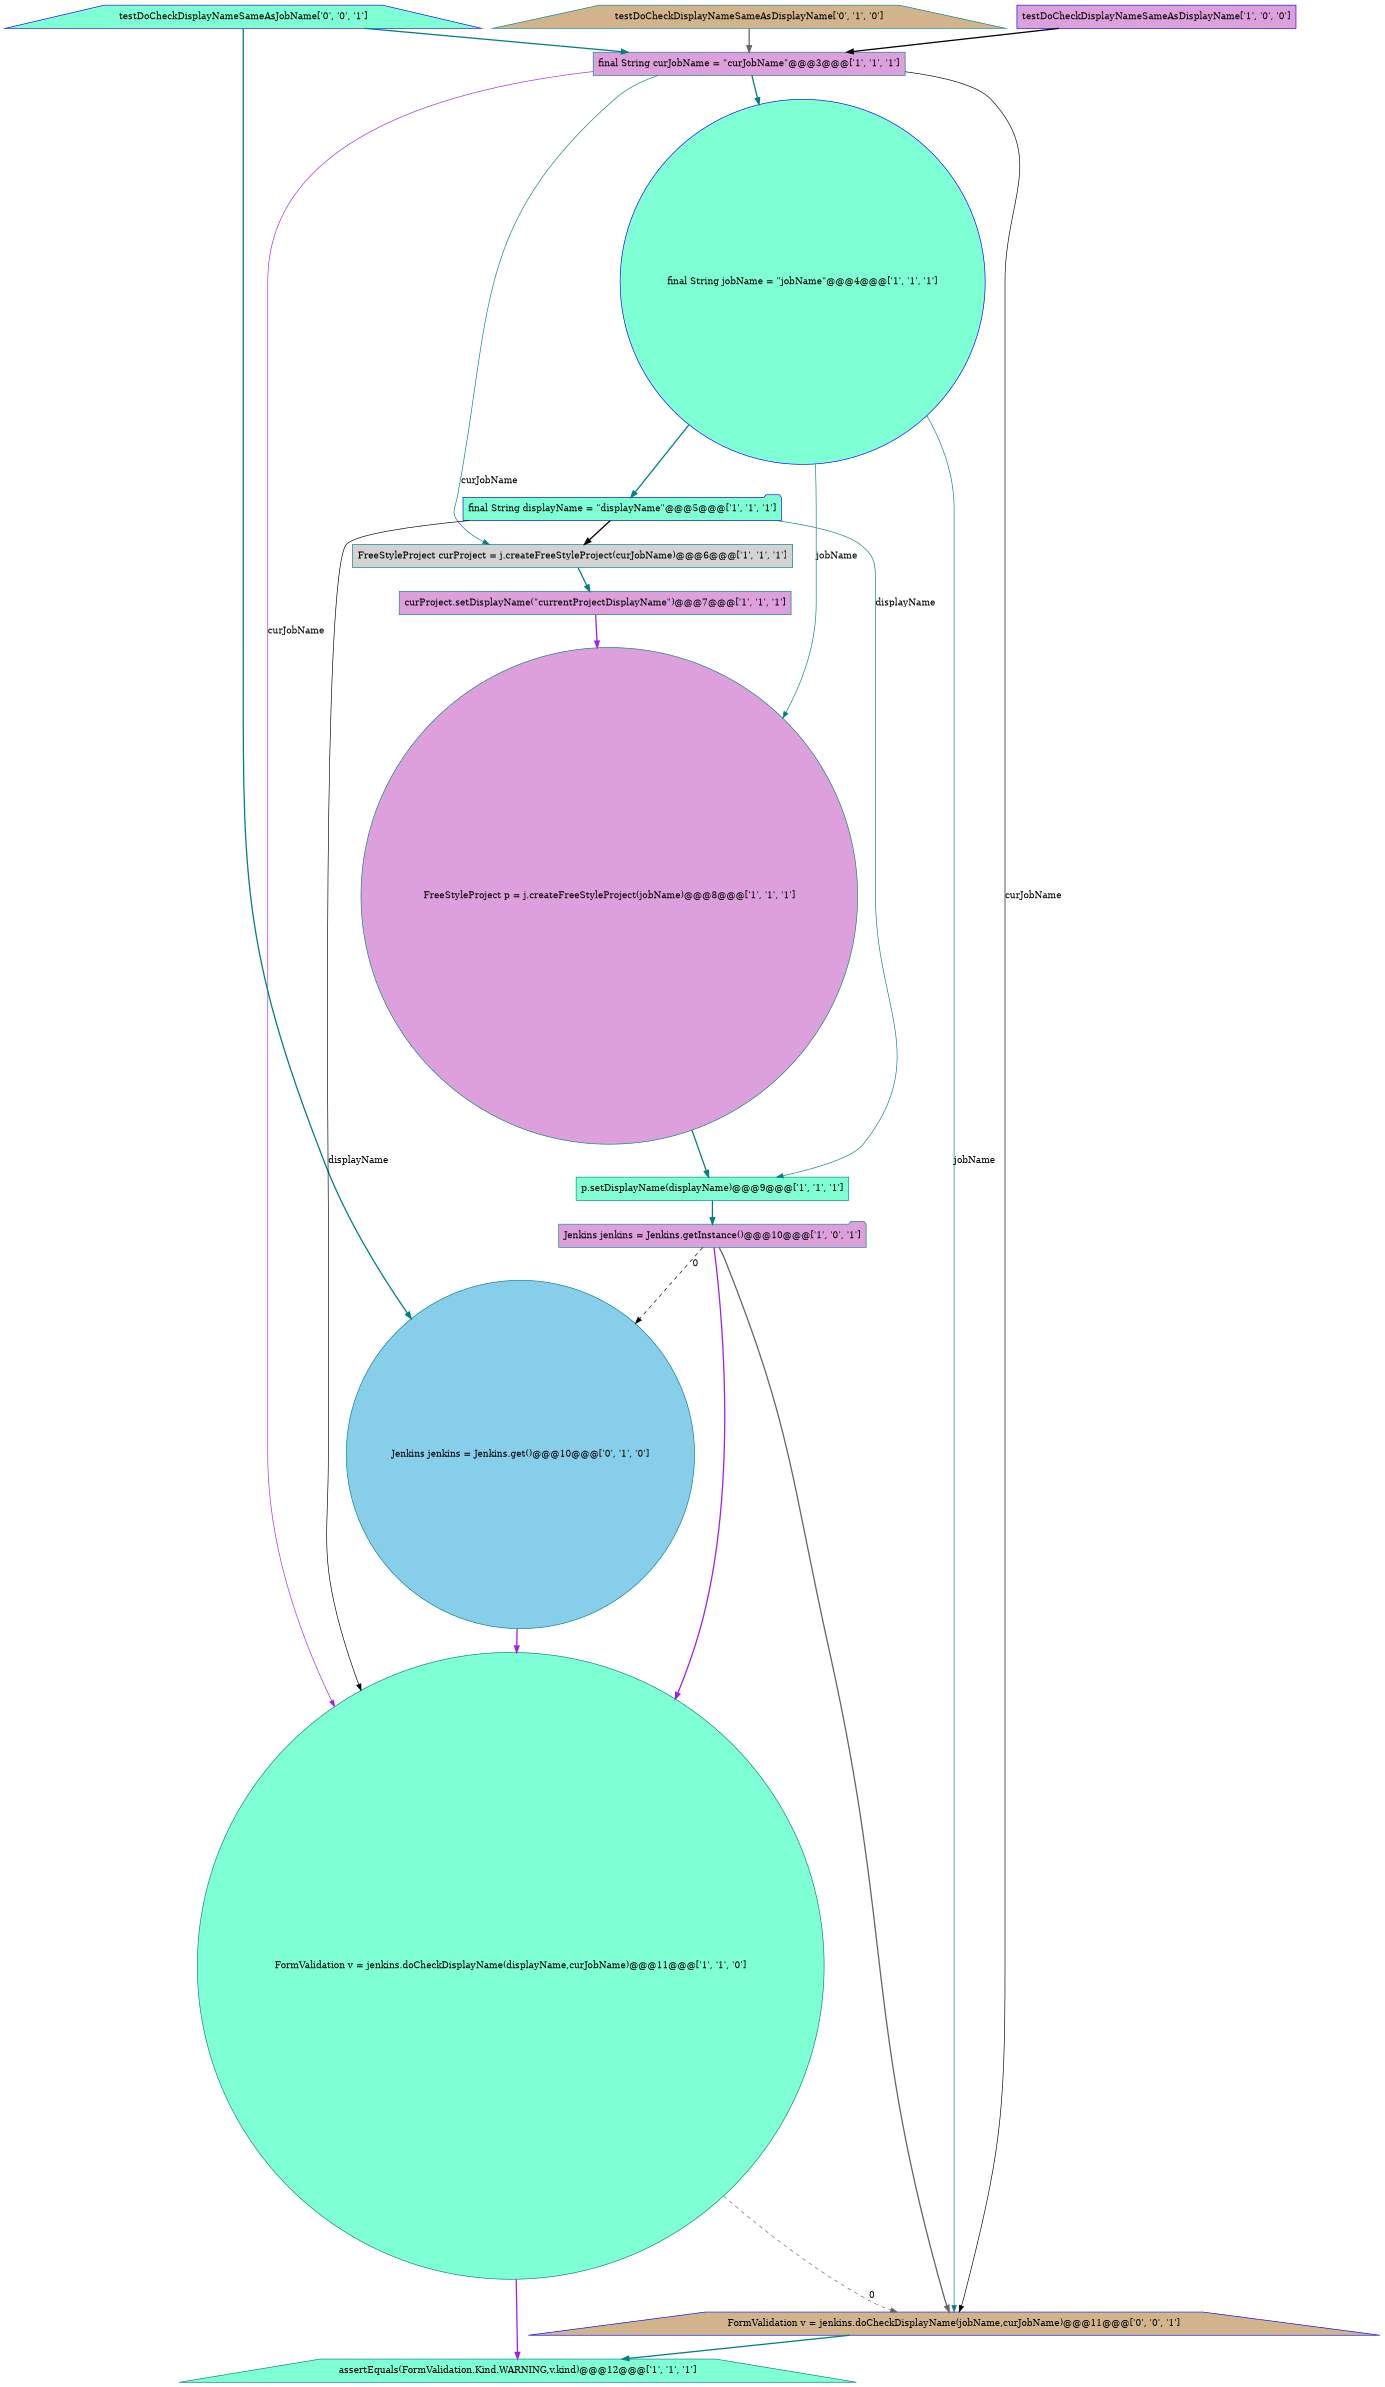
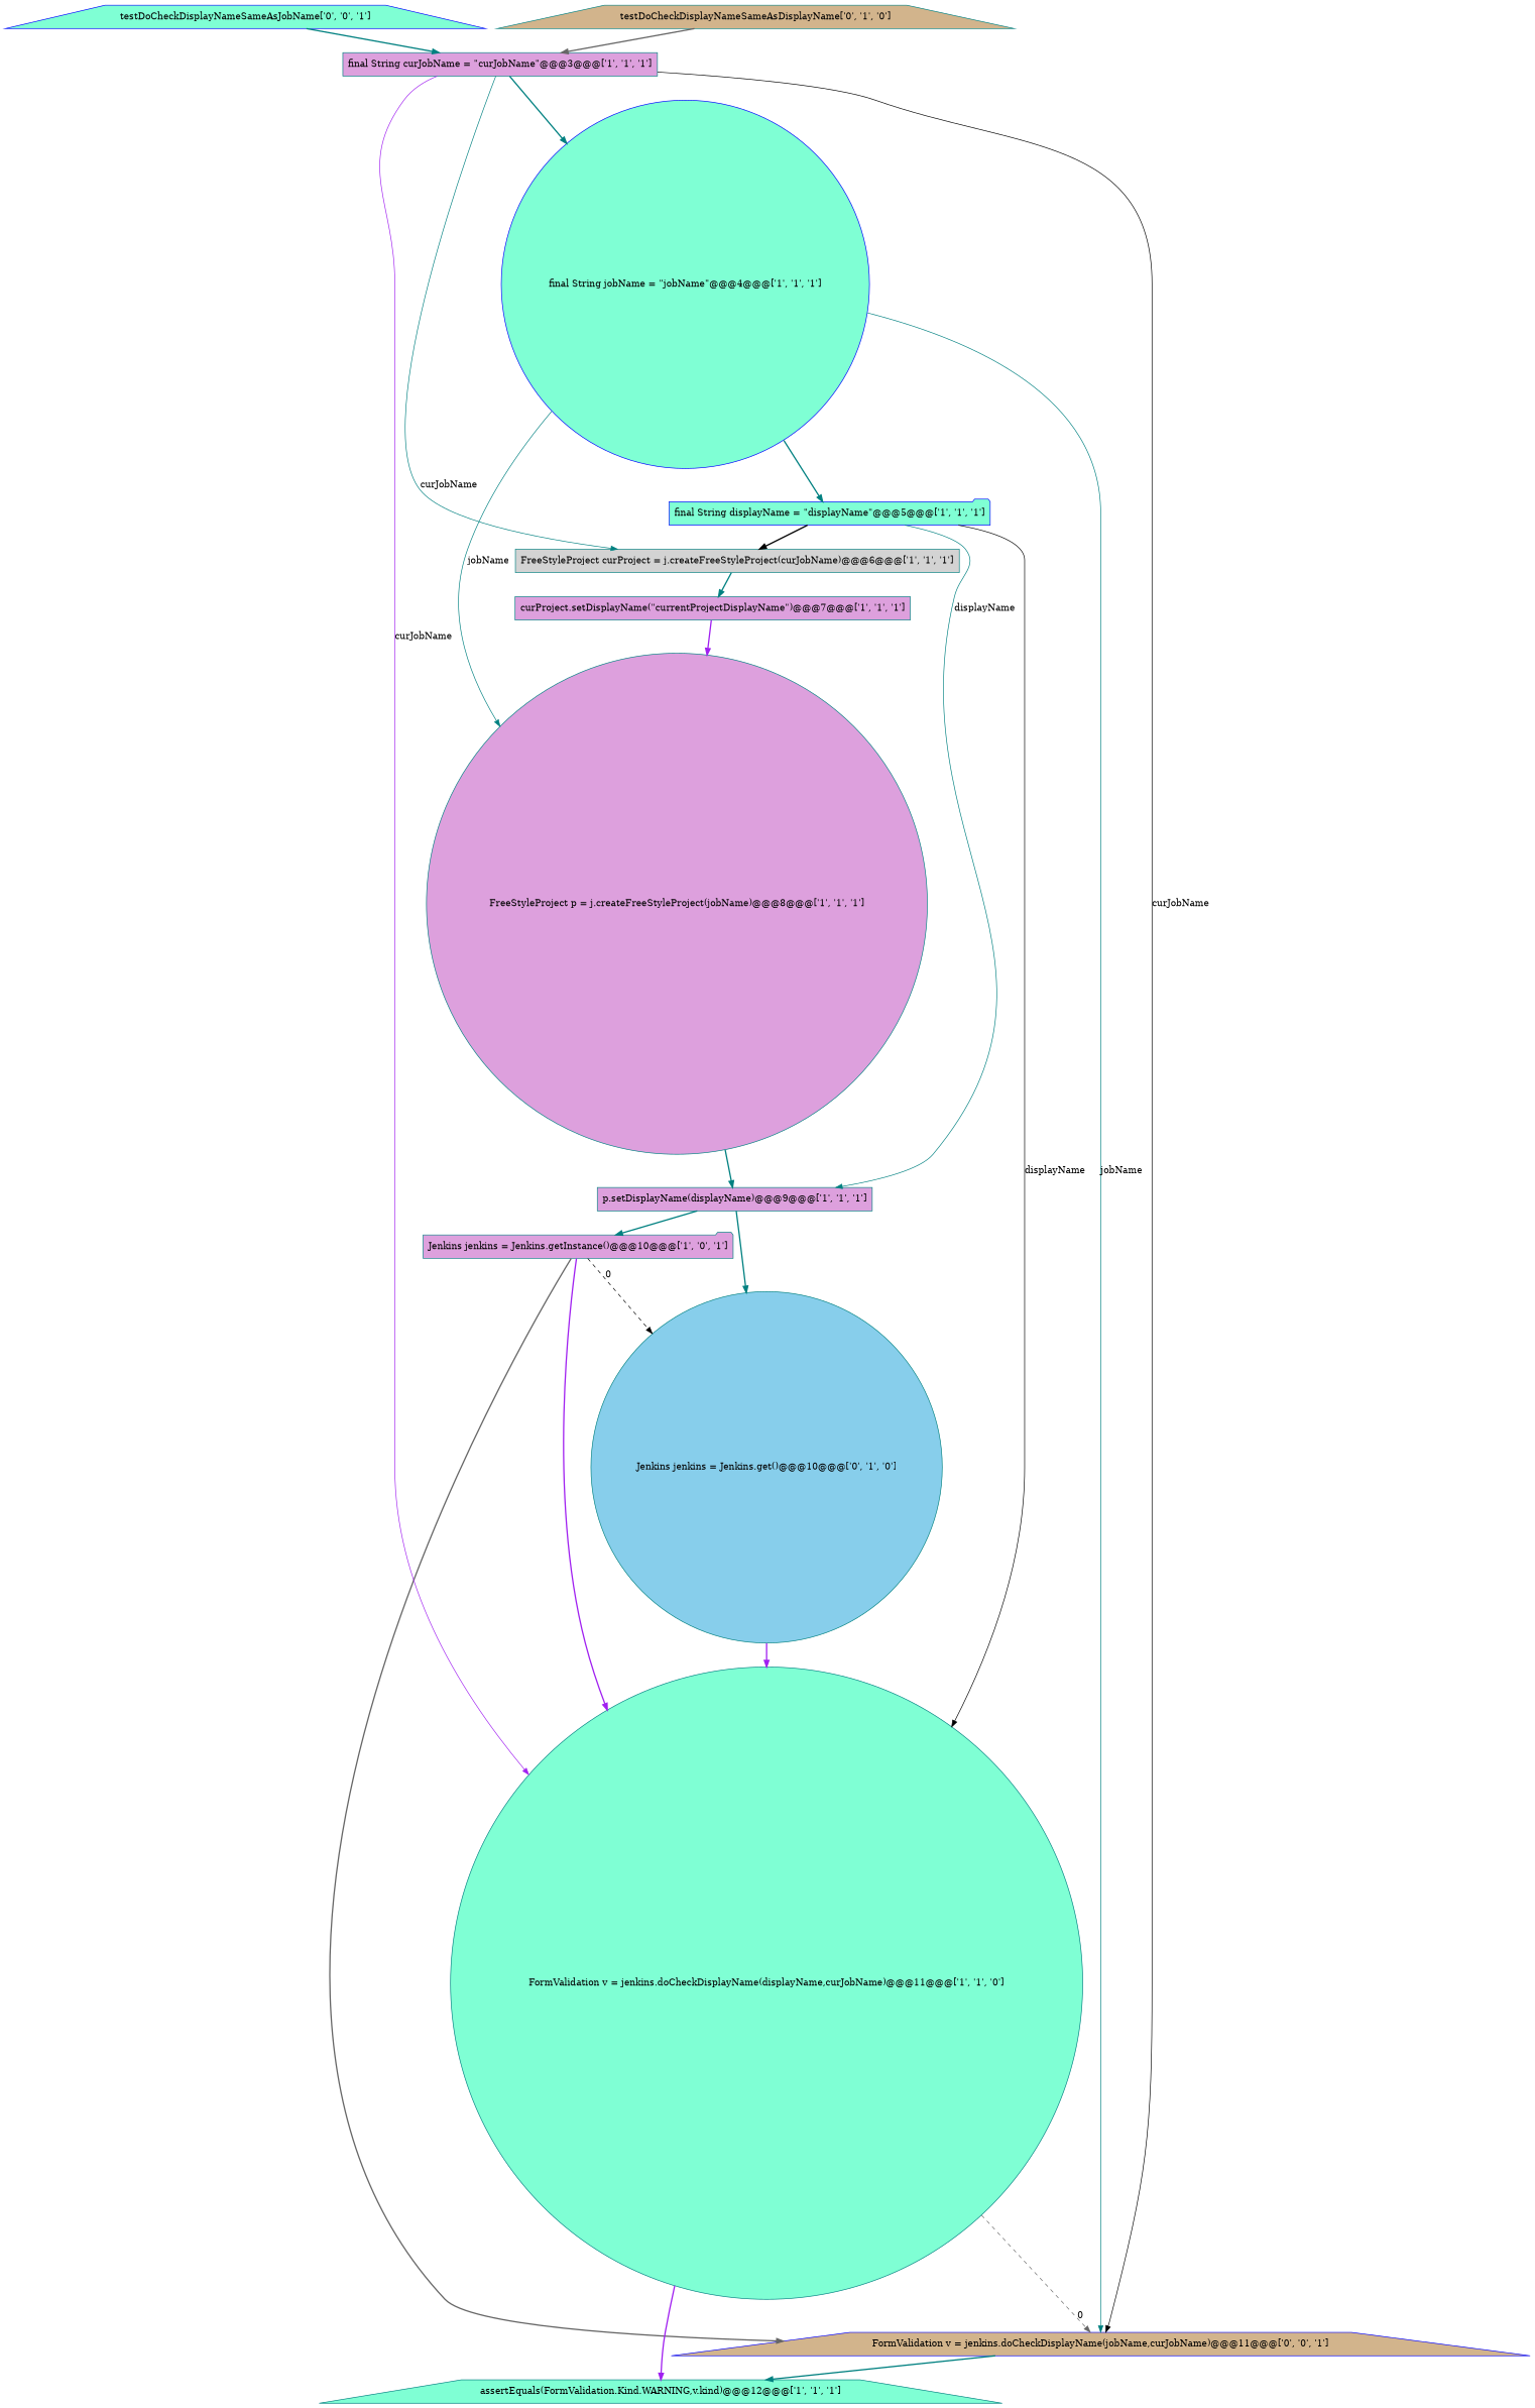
  digraph {
    node [color=teal fillcolor=plum shape=box style=filled]
    edge [color=teal style=bold]
    n1 [label="Jenkins jenkins = Jenkins.getInstance()@@@10@@@['1', '0', '1']" shape=folder]
    n2 [fillcolor=skyblue label="Jenkins jenkins = Jenkins.get()@@@10@@@['0', '1', '0']" shape=circle]
    n3 [color=blue fillcolor=tan label="FormValidation v = jenkins.doCheckDisplayName(jobName,curJobName)@@@11@@@['0', '0', '1']" shape=trapezium]
    n4 [fillcolor=aquamarine label="FormValidation v = jenkins.doCheckDisplayName(displayName,curJobName)@@@11@@@['1', '1', '0']" shape=circle]
    n5 [fillcolor=aquamarine label="assertEquals(FormValidation.Kind.WARNING,v.kind)@@@12@@@['1', '1', '1']" shape=trapezium]
-   n6 [color=blue label="testDoCheckDisplayNameSameAsDisplayName['1', '0', '0']"]
    n7 [label="final String curJobName = \"curJobName\"@@@3@@@['1', '1', '1']"]
    n8 [fillcolor=lightgrey label="FreeStyleProject curProject = j.createFreeStyleProject(curJobName)@@@6@@@['1', '1', '1']"]
    n9 [color=blue fillcolor=aquamarine label="final String jobName = \"jobName\"@@@4@@@['1', '1', '1']" shape=circle]
    n10 [label="curProject.setDisplayName(\"currentProjectDisplayName\")@@@7@@@['1', '1', '1']"]
    n11 [label="FreeStyleProject p = j.createFreeStyleProject(jobName)@@@8@@@['1', '1', '1']" shape=circle]
    n12 [color=blue fillcolor=aquamarine label="testDoCheckDisplayNameSameAsJobName['0', '0', '1']" shape=trapezium]
-   n13 [fillcolor=aquamarine label="p.setDisplayName(displayName)@@@9@@@['1', '1', '1']"]
+   n13 [label="p.setDisplayName(displayName)@@@9@@@['1', '1', '1']"]
    n14 [color=blue fillcolor=aquamarine label="final String displayName = \"displayName\"@@@5@@@['1', '1', '1']" shape=folder]
    n15 [fillcolor=tan label="testDoCheckDisplayNameSameAsDisplayName['0', '1', '0']" shape=trapezium]
    n1 -> n2 [color=black label=0 style=dashed]
    n1 -> n3 [color=gray40]
    n1 -> n4 [color=purple]
    n2 -> n4 [color=purple]
    n3 -> n5
    n4 -> n3 [color=gray40 label=0 style=dashed]
    n4 -> n5 [color=purple]
-   n6 -> n7 [color=black]
    n7 -> n3 [color=black label=curJobName style=solid]
    n7 -> n4 [color=purple label=curJobName style=solid]
    n7 -> n8 [label=curJobName style=solid]
    n7 -> n9
    n8 -> n10
    n9 -> n3 [label=jobName style=solid]
    n9 -> n11 [label=jobName style=solid]
    n9 -> n14
    n10 -> n11 [color=purple]
    n11 -> n13
    n12 -> n7
    n13 -> n1
-   n12 -> n2
+   n13 -> n2
    n14 -> n4 [color=black label=displayName style=solid]
    n14 -> n8 [color=black]
    n14 -> n13 [label=displayName style=solid]
    n15 -> n7 [color=gray40]
  }
